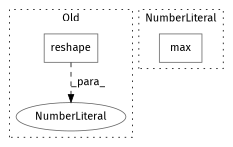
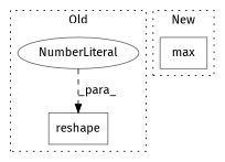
  digraph {
    fontname="Fira Sans"
    node [a=32 l=5 shape=box color=gray40 fontname="Fira Sans"]
    n1 [l="8,1" label=reshape s="490,514"]
    n2 [a=34 label=NumberLiteral s=509 shape=ellipse]
    n3 [label=max s=771]
    subgraph cluster_1 {
      label=Old
      style=dotted
      n1
      n2
    }
    subgraph cluster_2 {
-     label=NumberLiteral
+     label=New
      style=dotted
      n3
    }
-   n1 -> n2 [label=_para_ style=dashed fontname="Fira Sans"]
+   n2 -> n1 [label=_para_ style=dashed fontname="Fira Sans"]
  }
